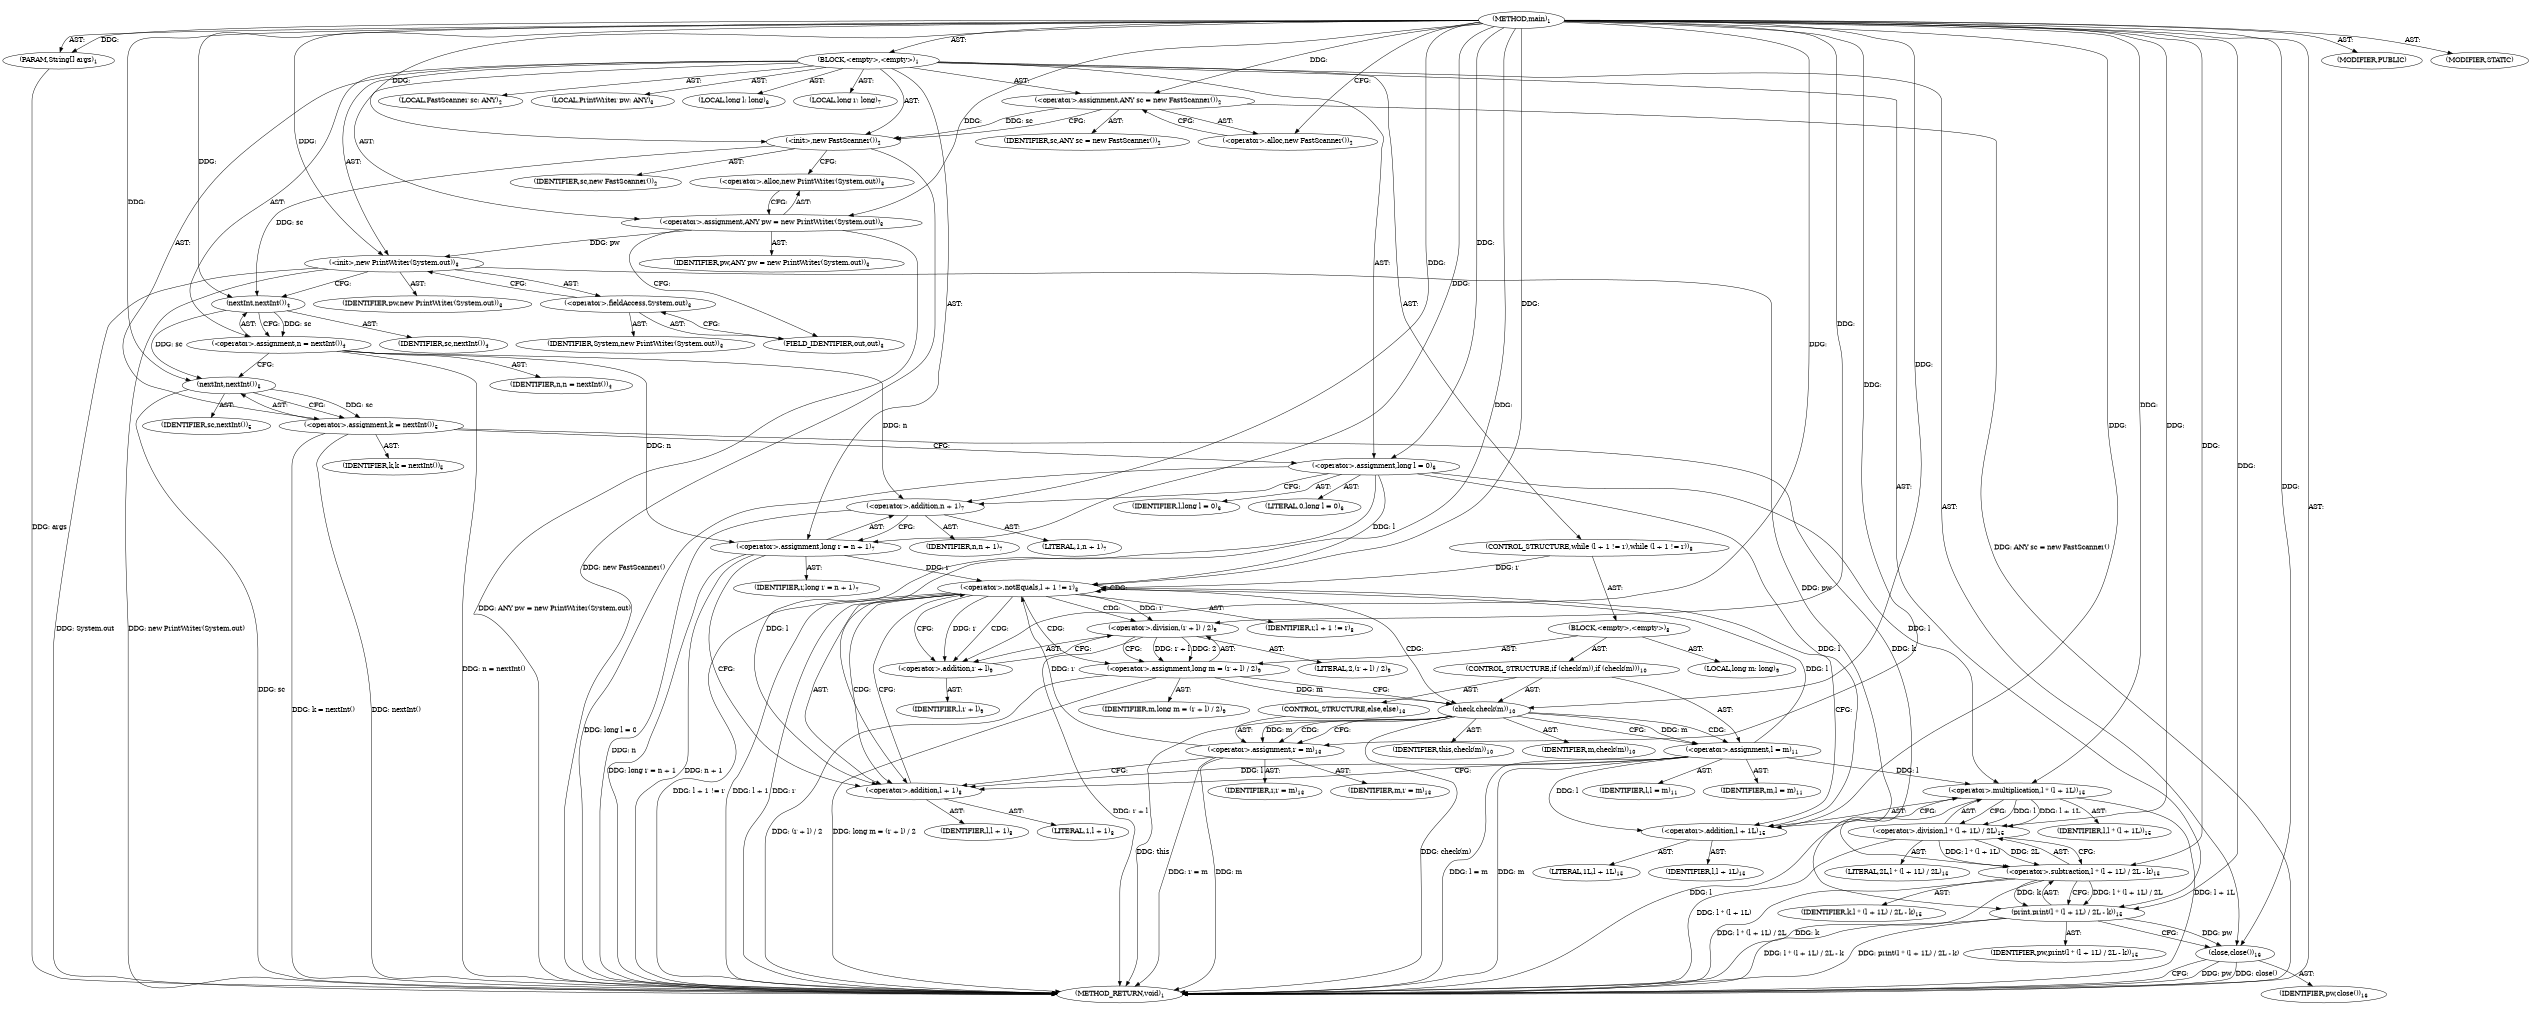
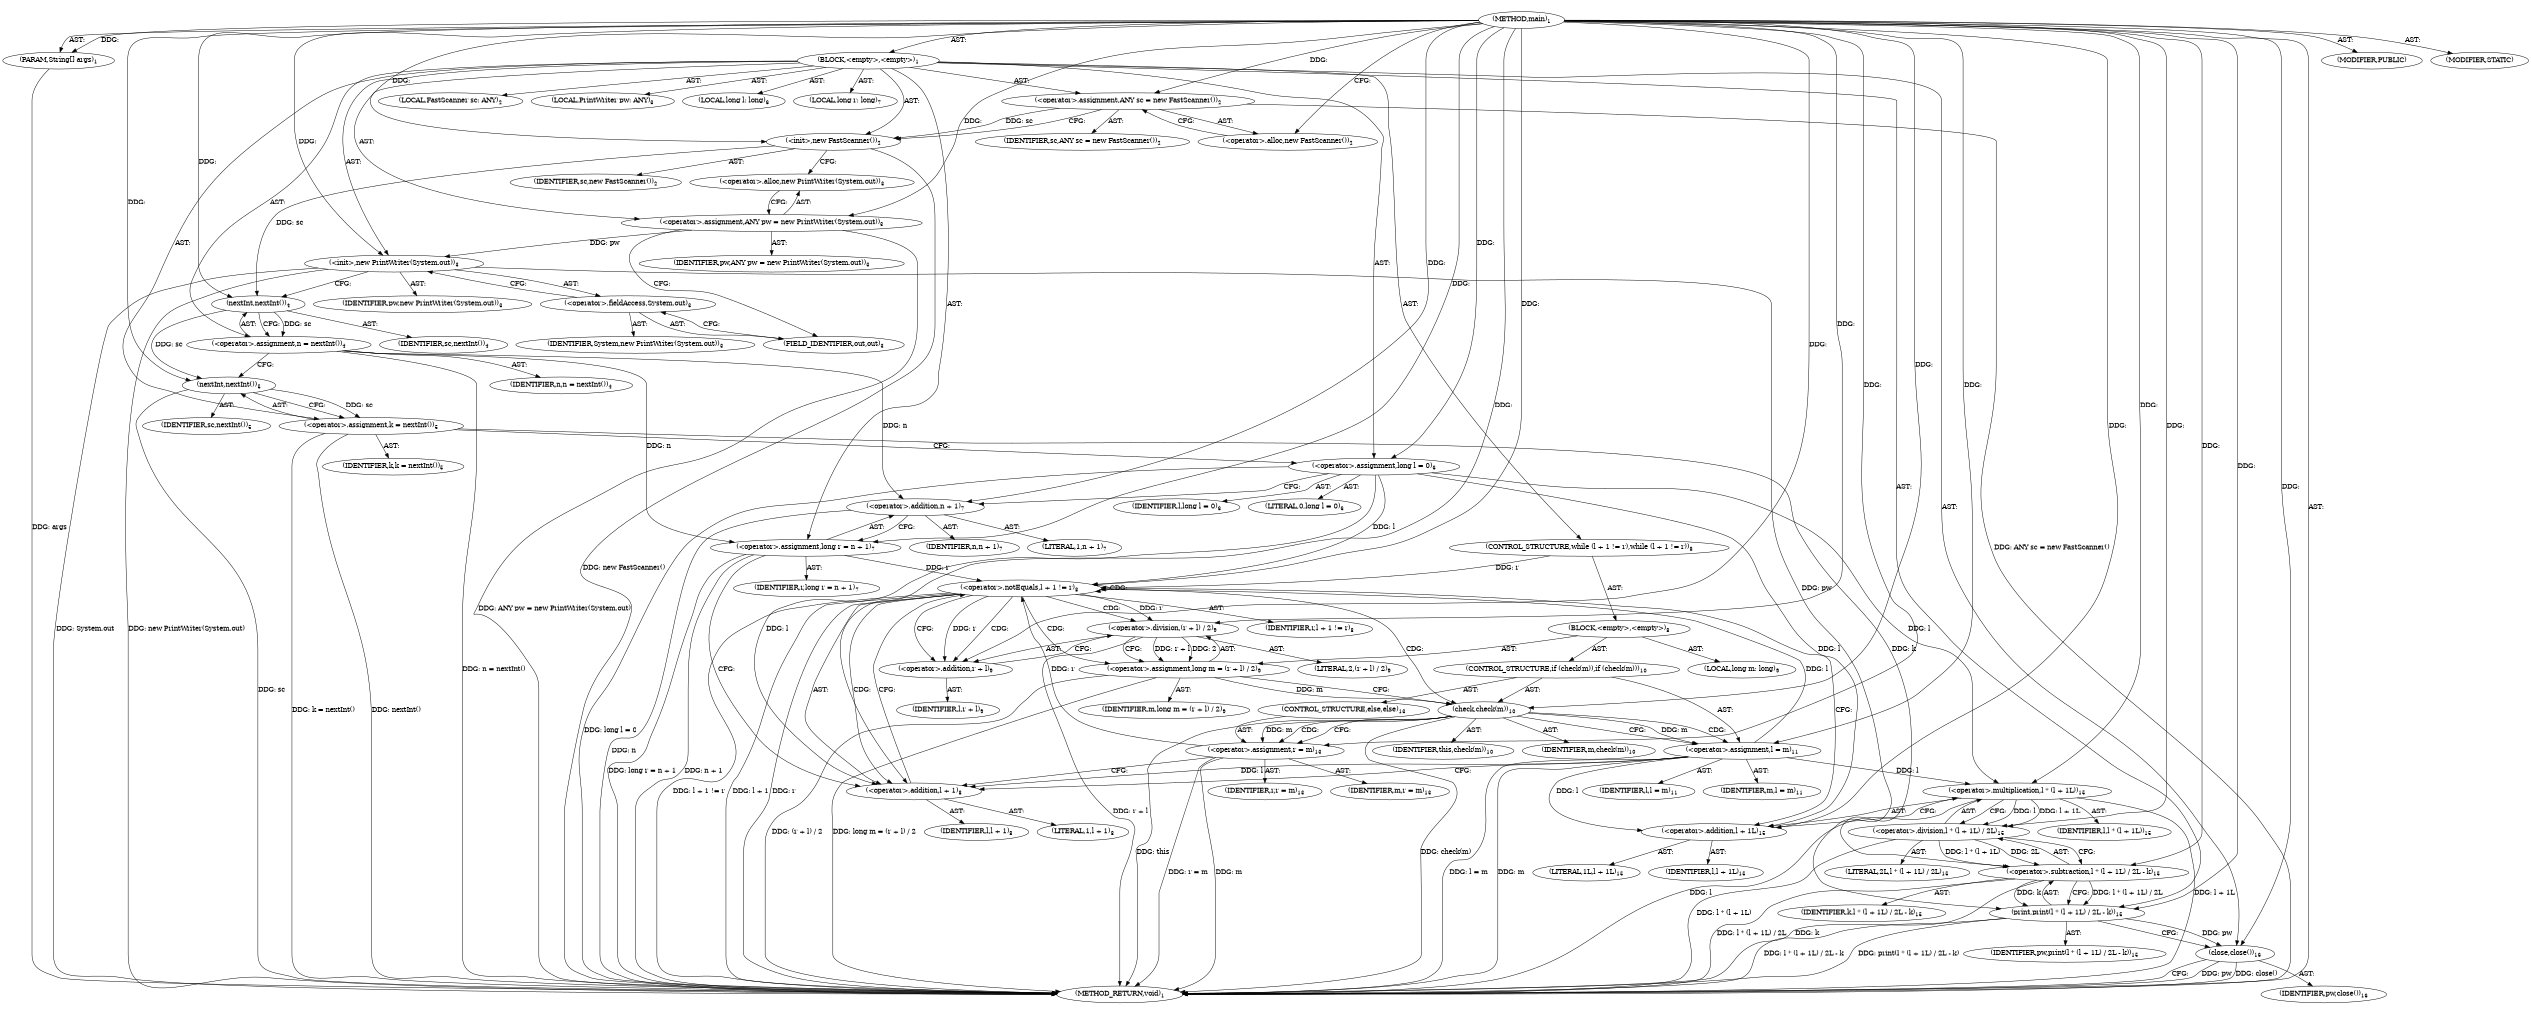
  digraph {
    n1 [label=<(METHOD,main)<SUB>1</SUB>>]
    n2 [label=<(PARAM,String[] args)<SUB>1</SUB>>]
    n3 [label=<(BLOCK,&lt;empty&gt;,&lt;empty&gt;)<SUB>1</SUB>>]
    n4 [label=<(&lt;operator&gt;.assignment,ANY sc = new FastScanner())<SUB>2</SUB>>]
    n5 [label=<(&lt;operator&gt;.alloc,new FastScanner())<SUB>2</SUB>>]
    n6 [label=<(&lt;init&gt;,new FastScanner())<SUB>2</SUB>>]
    n7 [label=<(&lt;operator&gt;.assignment,ANY pw = new PrintWriter(System.out))<SUB>3</SUB>>]
    n8 [label=<(&lt;init&gt;,new PrintWriter(System.out))<SUB>3</SUB>>]
    n9 [label=<(nextInt,nextInt())<SUB>4</SUB>>]
    n10 [label=<(nextInt,nextInt())<SUB>5</SUB>>]
    n11 [label=<(&lt;operator&gt;.assignment,long l = 0)<SUB>6</SUB>>]
    n12 [label=<(&lt;operator&gt;.assignment,long r = n + 1)<SUB>7</SUB>>]
    n13 [label=<(&lt;operator&gt;.addition,n + 1)<SUB>7</SUB>>]
    n14 [label=<(&lt;operator&gt;.notEquals,l + 1 != r)<SUB>8</SUB>>]
    n15 [label=<(&lt;operator&gt;.addition,l + 1)<SUB>8</SUB>>]
    n16 [label=<(&lt;operator&gt;.division,(r + l) / 2)<SUB>9</SUB>>]
    n17 [label=<(&lt;operator&gt;.addition,r + l)<SUB>9</SUB>>]
    n18 [label=<(check,check(m))<SUB>10</SUB>>]
    n19 [label=<(&lt;operator&gt;.assignment,l = m)<SUB>11</SUB>>]
    n20 [label=<(&lt;operator&gt;.assignment,r = m)<SUB>13</SUB>>]
    n21 [label=<(print,print(l * (l + 1L) / 2L - k))<SUB>15</SUB>>]
    n22 [label=<(&lt;operator&gt;.subtraction,l * (l + 1L) / 2L - k)<SUB>15</SUB>>]
    n23 [label=<(&lt;operator&gt;.division,l * (l + 1L) / 2L)<SUB>15</SUB>>]
    n24 [label=<(&lt;operator&gt;.multiplication,l * (l + 1L))<SUB>15</SUB>>]
    n25 [label=<(&lt;operator&gt;.addition,l + 1L)<SUB>15</SUB>>]
    n26 [label=<(close,close())<SUB>16</SUB>>]
    n27 [label=<(MODIFIER,PUBLIC)>]
    n28 [label=<(MODIFIER,STATIC)>]
    n29 [label=<(METHOD_RETURN,void)<SUB>1</SUB>>]
    n30 [label=<(LOCAL,FastScanner sc: ANY)<SUB>2</SUB>>]
    n31 [label=<(LOCAL,PrintWriter pw: ANY)<SUB>3</SUB>>]
    n32 [label=<(&lt;operator&gt;.assignment,n = nextInt())<SUB>4</SUB>>]
    n33 [label=<(&lt;operator&gt;.assignment,k = nextInt())<SUB>5</SUB>>]
    n34 [label=<(LOCAL,long l: long)<SUB>6</SUB>>]
    n35 [label=<(LOCAL,long r: long)<SUB>7</SUB>>]
    n36 [label=<(CONTROL_STRUCTURE,while (l + 1 != r),while (l + 1 != r))<SUB>8</SUB>>]
    n37 [label=<(IDENTIFIER,sc,ANY sc = new FastScanner())<SUB>2</SUB>>]
    n38 [label=<(IDENTIFIER,sc,new FastScanner())<SUB>2</SUB>>]
    n39 [label=<(&lt;operator&gt;.alloc,new PrintWriter(System.out))<SUB>3</SUB>>]
    n40 [label=<(IDENTIFIER,pw,ANY pw = new PrintWriter(System.out))<SUB>3</SUB>>]
    n41 [label=<(FIELD_IDENTIFIER,out,out)<SUB>3</SUB>>]
    n42 [label=<(IDENTIFIER,pw,new PrintWriter(System.out))<SUB>3</SUB>>]
    n43 [label=<(&lt;operator&gt;.fieldAccess,System.out)<SUB>3</SUB>>]
    n44 [label=<(IDENTIFIER,sc,nextInt())<SUB>4</SUB>>]
    n45 [label=<(IDENTIFIER,sc,nextInt())<SUB>5</SUB>>]
    n46 [label=<(IDENTIFIER,l,long l = 0)<SUB>6</SUB>>]
    n47 [label=<(LITERAL,0,long l = 0)<SUB>6</SUB>>]
    n48 [label=<(IDENTIFIER,r,long r = n + 1)<SUB>7</SUB>>]
    n49 [label=<(IDENTIFIER,n,n + 1)<SUB>7</SUB>>]
    n50 [label=<(LITERAL,1,n + 1)<SUB>7</SUB>>]
    n51 [label=<(IDENTIFIER,r,l + 1 != r)<SUB>8</SUB>>]
    n52 [label=<(&lt;operator&gt;.assignment,long m = (r + l) / 2)<SUB>9</SUB>>]
    n53 [label=<(IDENTIFIER,l,l + 1)<SUB>8</SUB>>]
    n54 [label=<(LITERAL,1,l + 1)<SUB>8</SUB>>]
    n55 [label=<(LITERAL,2,(r + l) / 2)<SUB>9</SUB>>]
    n56 [label=<(IDENTIFIER,l,r + l)<SUB>9</SUB>>]
    n57 [label=<(IDENTIFIER,this,check(m))<SUB>10</SUB>>]
    n58 [label=<(IDENTIFIER,m,check(m))<SUB>10</SUB>>]
    n59 [label=<(IDENTIFIER,l,l = m)<SUB>11</SUB>>]
    n60 [label=<(IDENTIFIER,m,l = m)<SUB>11</SUB>>]
    n61 [label=<(IDENTIFIER,r,r = m)<SUB>13</SUB>>]
    n62 [label=<(IDENTIFIER,m,r = m)<SUB>13</SUB>>]
    n63 [label=<(IDENTIFIER,pw,print(l * (l + 1L) / 2L - k))<SUB>15</SUB>>]
    n64 [label=<(IDENTIFIER,k,l * (l + 1L) / 2L - k)<SUB>15</SUB>>]
    n65 [label=<(LITERAL,2L,l * (l + 1L) / 2L)<SUB>15</SUB>>]
    n66 [label=<(IDENTIFIER,l,l * (l + 1L))<SUB>15</SUB>>]
    n67 [label=<(IDENTIFIER,l,l + 1L)<SUB>15</SUB>>]
    n68 [label=<(LITERAL,1L,l + 1L)<SUB>15</SUB>>]
    n69 [label=<(IDENTIFIER,pw,close())<SUB>16</SUB>>]
    n70 [label=<(IDENTIFIER,n,n = nextInt())<SUB>4</SUB>>]
    n71 [label=<(IDENTIFIER,k,k = nextInt())<SUB>5</SUB>>]
    n72 [label=<(BLOCK,&lt;empty&gt;,&lt;empty&gt;)<SUB>8</SUB>>]
    n73 [label=<(IDENTIFIER,System,new PrintWriter(System.out))<SUB>3</SUB>>]
    n74 [label=<(LOCAL,long m: long)<SUB>9</SUB>>]
    n75 [label=<(CONTROL_STRUCTURE,if (check(m)),if (check(m)))<SUB>10</SUB>>]
    n76 [label=<(IDENTIFIER,m,long m = (r + l) / 2)<SUB>9</SUB>>]
    n77 [label=<(CONTROL_STRUCTURE,else,else)<SUB>13</SUB>>]
    n1 -> n2 [label="AST: "]
    n1 -> n2 [label="DDG: "]
    n1 -> n3 [label="AST: "]
    n1 -> n4 [label="DDG: "]
    n1 -> n5 [label="CFG: "]
    n1 -> n6 [label="DDG: "]
    n1 -> n7 [label="DDG: "]
    n1 -> n8 [label="DDG: "]
    n1 -> n9 [label="DDG: "]
    n1 -> n10 [label="DDG: "]
    n1 -> n11 [label="DDG: "]
    n1 -> n12 [label="DDG: "]
    n1 -> n13 [label="DDG: "]
    n1 -> n14 [label="DDG: "]
    n1 -> n15 [label="DDG: "]
    n1 -> n16 [label="DDG: "]
    n1 -> n17 [label="DDG: "]
    n1 -> n18 [label="DDG: "]
+   n1 -> n19 [label="DDG: "]
    n1 -> n20 [label="DDG: "]
    n1 -> n21 [label="DDG: "]
    n1 -> n22 [label="DDG: "]
    n1 -> n23 [label="DDG: "]
    n1 -> n24 [label="DDG: "]
    n1 -> n25 [label="DDG: "]
    n1 -> n26 [label="DDG: "]
    n1 -> n27 [label="AST: "]
    n1 -> n28 [label="AST: "]
    n1 -> n29 [label="AST: "]
    n2 -> n29 [label="DDG: args"]
    n3 -> n4 [label="AST: "]
    n3 -> n6 [label="AST: "]
    n3 -> n7 [label="AST: "]
    n3 -> n8 [label="AST: "]
    n3 -> n11 [label="AST: "]
    n3 -> n12 [label="AST: "]
    n3 -> n21 [label="AST: "]
    n3 -> n26 [label="AST: "]
    n3 -> n30 [label="AST: "]
    n3 -> n31 [label="AST: "]
    n3 -> n32 [label="AST: "]
    n3 -> n33 [label="AST: "]
    n3 -> n34 [label="AST: "]
    n3 -> n35 [label="AST: "]
    n3 -> n36 [label="AST: "]
    n4 -> n5 [label="AST: "]
    n4 -> n6 [label="CFG: "]
    n4 -> n6 [label="DDG: sc"]
    n4 -> n29 [label="DDG: ANY sc = new FastScanner()"]
    n4 -> n37 [label="AST: "]
    n5 -> n4 [label="CFG: "]
    n6 -> n9 [label="DDG: sc"]
    n6 -> n29 [label="DDG: new FastScanner()"]
    n6 -> n38 [label="AST: "]
    n6 -> n39 [label="CFG: "]
    n7 -> n8 [label="DDG: pw"]
    n7 -> n29 [label="DDG: ANY pw = new PrintWriter(System.out)"]
    n7 -> n39 [label="AST: "]
    n7 -> n40 [label="AST: "]
    n7 -> n41 [label="CFG: "]
    n8 -> n9 [label="CFG: "]
    n8 -> n21 [label="DDG: pw"]
    n8 -> n29 [label="DDG: System.out"]
    n8 -> n29 [label="DDG: new PrintWriter(System.out)"]
    n8 -> n42 [label="AST: "]
    n8 -> n43 [label="AST: "]
    n9 -> n10 [label="DDG: sc"]
    n9 -> n32 [label="CFG: "]
    n9 -> n32 [label="DDG: sc"]
    n9 -> n44 [label="AST: "]
    n10 -> n29 [label="DDG: sc"]
    n10 -> n33 [label="CFG: "]
    n10 -> n33 [label="DDG: sc"]
    n10 -> n45 [label="AST: "]
    n11 -> n13 [label="CFG: "]
    n11 -> n14 [label="DDG: l"]
    n11 -> n15 [label="DDG: l"]
    n11 -> n24 [label="DDG: l"]
    n11 -> n25 [label="DDG: l"]
    n11 -> n29 [label="DDG: long l = 0"]
    n11 -> n46 [label="AST: "]
    n11 -> n47 [label="AST: "]
    n12 -> n13 [label="AST: "]
    n12 -> n14 [label="DDG: r"]
    n12 -> n15 [label="CFG: "]
    n12 -> n29 [label="DDG: n + 1"]
    n12 -> n29 [label="DDG: long r = n + 1"]
    n12 -> n48 [label="AST: "]
    n13 -> n12 [label="CFG: "]
    n13 -> n29 [label="DDG: n"]
    n13 -> n49 [label="AST: "]
    n13 -> n50 [label="AST: "]
    n14 -> n14 [label="CDG: "]
    n14 -> n15 [label="AST: "]
    n14 -> n15 [label="CDG: "]
    n14 -> n16 [label="DDG: r"]
    n14 -> n16 [label="CDG: "]
    n14 -> n17 [label="CFG: "]
    n14 -> n17 [label="DDG: r"]
    n14 -> n17 [label="CDG: "]
    n14 -> n18 [label="CDG: "]
    n14 -> n25 [label="CFG: "]
    n14 -> n29 [label="DDG: l + 1"]
    n14 -> n29 [label="DDG: r"]
    n14 -> n29 [label="DDG: l + 1 != r"]
    n14 -> n51 [label="AST: "]
    n14 -> n52 [label="CDG: "]
    n15 -> n14 [label="CFG: "]
    n15 -> n53 [label="AST: "]
    n15 -> n54 [label="AST: "]
    n16 -> n17 [label="AST: "]
    n16 -> n29 [label="DDG: r + l"]
    n16 -> n52 [label="CFG: "]
    n16 -> n52 [label="DDG: r + l"]
    n16 -> n52 [label="DDG: 2"]
    n16 -> n55 [label="AST: "]
    n17 -> n16 [label="CFG: "]
    n17 -> n56 [label="AST: "]
    n18 -> n19 [label="CFG: "]
    n18 -> n19 [label="DDG: m"]
    n18 -> n19 [label="CDG: "]
    n18 -> n20 [label="CFG: "]
    n18 -> n20 [label="DDG: m"]
    n18 -> n20 [label="CDG: "]
    n18 -> n29 [label="DDG: check(m)"]
    n18 -> n29 [label="DDG: this"]
    n18 -> n57 [label="AST: "]
    n18 -> n58 [label="AST: "]
    n19 -> n14 [label="DDG: l"]
    n19 -> n15 [label="CFG: "]
    n19 -> n15 [label="DDG: l"]
    n19 -> n24 [label="DDG: l"]
    n19 -> n25 [label="DDG: l"]
    n19 -> n29 [label="DDG: m"]
    n19 -> n29 [label="DDG: l = m"]
    n19 -> n59 [label="AST: "]
    n19 -> n60 [label="AST: "]
    n20 -> n14 [label="DDG: r"]
    n20 -> n15 [label="CFG: "]
    n20 -> n29 [label="DDG: m"]
    n20 -> n29 [label="DDG: r = m"]
    n20 -> n61 [label="AST: "]
    n20 -> n62 [label="AST: "]
    n21 -> n22 [label="AST: "]
    n21 -> n26 [label="CFG: "]
    n21 -> n26 [label="DDG: pw"]
    n21 -> n29 [label="DDG: l * (l + 1L) / 2L - k"]
    n21 -> n29 [label="DDG: print(l * (l + 1L) / 2L - k)"]
    n21 -> n63 [label="AST: "]
    n22 -> n21 [label="CFG: "]
    n22 -> n21 [label="DDG: l * (l + 1L) / 2L"]
    n22 -> n21 [label="DDG: k"]
    n22 -> n23 [label="AST: "]
    n22 -> n29 [label="DDG: l * (l + 1L) / 2L"]
    n22 -> n29 [label="DDG: k"]
    n22 -> n64 [label="AST: "]
    n23 -> n22 [label="CFG: "]
    n23 -> n22 [label="DDG: l * (l + 1L)"]
    n23 -> n22 [label="DDG: 2L"]
    n23 -> n24 [label="AST: "]
    n23 -> n29 [label="DDG: l * (l + 1L)"]
    n23 -> n65 [label="AST: "]
    n24 -> n23 [label="CFG: "]
    n24 -> n23 [label="DDG: l"]
    n24 -> n23 [label="DDG: l + 1L"]
    n24 -> n25 [label="AST: "]
    n24 -> n29 [label="DDG: l"]
    n24 -> n29 [label="DDG: l + 1L"]
    n24 -> n66 [label="AST: "]
    n25 -> n24 [label="CFG: "]
    n25 -> n67 [label="AST: "]
    n25 -> n68 [label="AST: "]
    n26 -> n29 [label="CFG: "]
    n26 -> n29 [label="DDG: pw"]
    n26 -> n29 [label="DDG: close()"]
    n26 -> n69 [label="AST: "]
    n32 -> n9 [label="AST: "]
    n32 -> n10 [label="CFG: "]
    n32 -> n12 [label="DDG: n"]
    n32 -> n13 [label="DDG: n"]
    n32 -> n29 [label="DDG: n = nextInt()"]
    n32 -> n70 [label="AST: "]
    n33 -> n10 [label="AST: "]
    n33 -> n11 [label="CFG: "]
    n33 -> n22 [label="DDG: k"]
    n33 -> n29 [label="DDG: nextInt()"]
    n33 -> n29 [label="DDG: k = nextInt()"]
    n33 -> n71 [label="AST: "]
    n36 -> n14 [label="DDG: r"]
    n36 -> n72 [label="AST: "]
    n39 -> n7 [label="CFG: "]
    n41 -> n43 [label="CFG: "]
    n43 -> n8 [label="CFG: "]
    n43 -> n41 [label="AST: "]
    n43 -> n73 [label="AST: "]
    n52 -> n16 [label="AST: "]
    n52 -> n18 [label="CFG: "]
    n52 -> n18 [label="DDG: m"]
    n52 -> n29 [label="DDG: (r + l) / 2"]
    n52 -> n29 [label="DDG: long m = (r + l) / 2"]
    n52 -> n76 [label="AST: "]
    n72 -> n52 [label="AST: "]
    n72 -> n74 [label="AST: "]
    n72 -> n75 [label="AST: "]
    n75 -> n18 [label="AST: "]
    n75 -> n19 [label="AST: "]
    n75 -> n77 [label="AST: "]
    n77 -> n20 [label="AST: "]
  }
